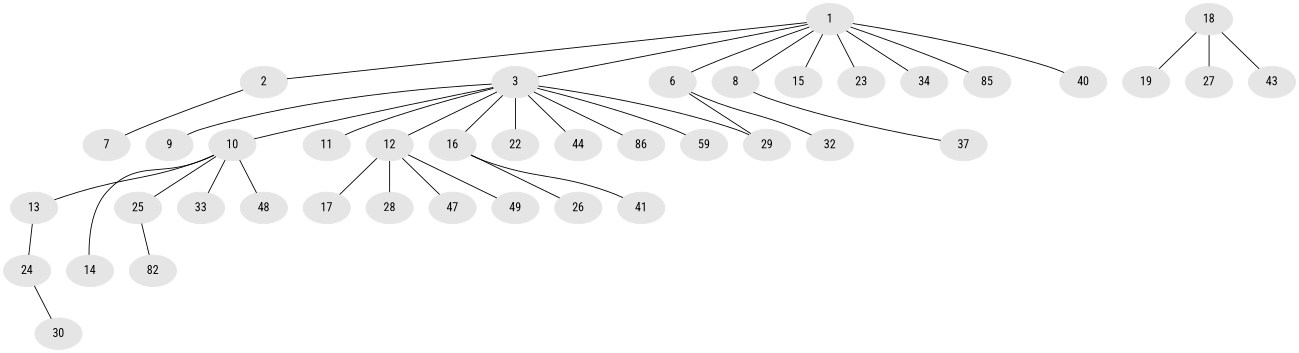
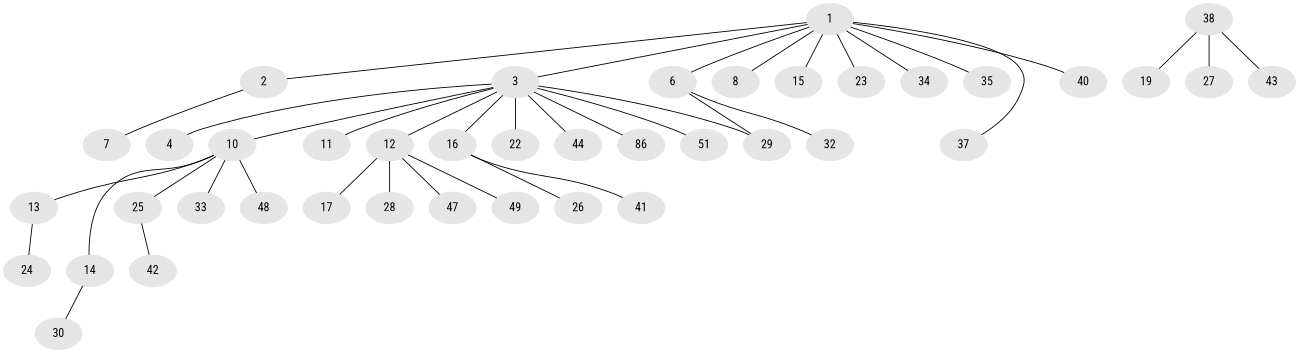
  graph {
    fontname="Roboto Condensed"
    node [color=gray90 fontname="Roboto Condensed" style=filled]
    edge [fontname="Roboto Condensed"]
    1 [super="+5"]
    2 [super="+9"]
    3 [super="+40"]
    6 [super="+39"]
    8
    15
    23
    34
-   35 [label=85]
+   35
    37
    n11 [label=40]
    7
-   4 [label=9]
+   4
    10 [super="+20"]
    11
    12 [super="+21"]
    16 [super="+36"]
    22
    29
    44
    n21 [label=86]
-   51 [label=59]
+   51
    32
-   18 [super="+50"]
+   18 [super="+50" label=38]
    19
    27
    43
    13 [super="+38"]
    14
    25 [super="+52"]
    33
    48
    17
    28
    47
    49
    26
    41
    24 [super="+31"]
-   42 [label=82]
+   42
    30
    1 -- 2
    1 -- 3
    1 -- 6
    1 -- 8
    1 -- 15
    1 -- 23
    1 -- 34
    1 -- 35
-   8 -- 37
+   1 -- 37
    1 -- n11
    2 -- 7
    3 -- 4
    3 -- 10
    3 -- 11
    3 -- 12
    3 -- 16
    3 -- 22
    3 -- 29
    3 -- 44
    3 -- n21
    3 -- 51
    6 -- 29
    6 -- 32
    10 -- 13
    10 -- 14
    10 -- 25
    10 -- 33
    10 -- 48
    12 -- 17
    12 -- 28
    12 -- 47
    12 -- 49
    16 -- 26
    16 -- 41
    18 -- 19
    18 -- 27
    18 -- 43
    13 -- 24
    25 -- 42
-   24 -- 30
+   14 -- 30
  }
